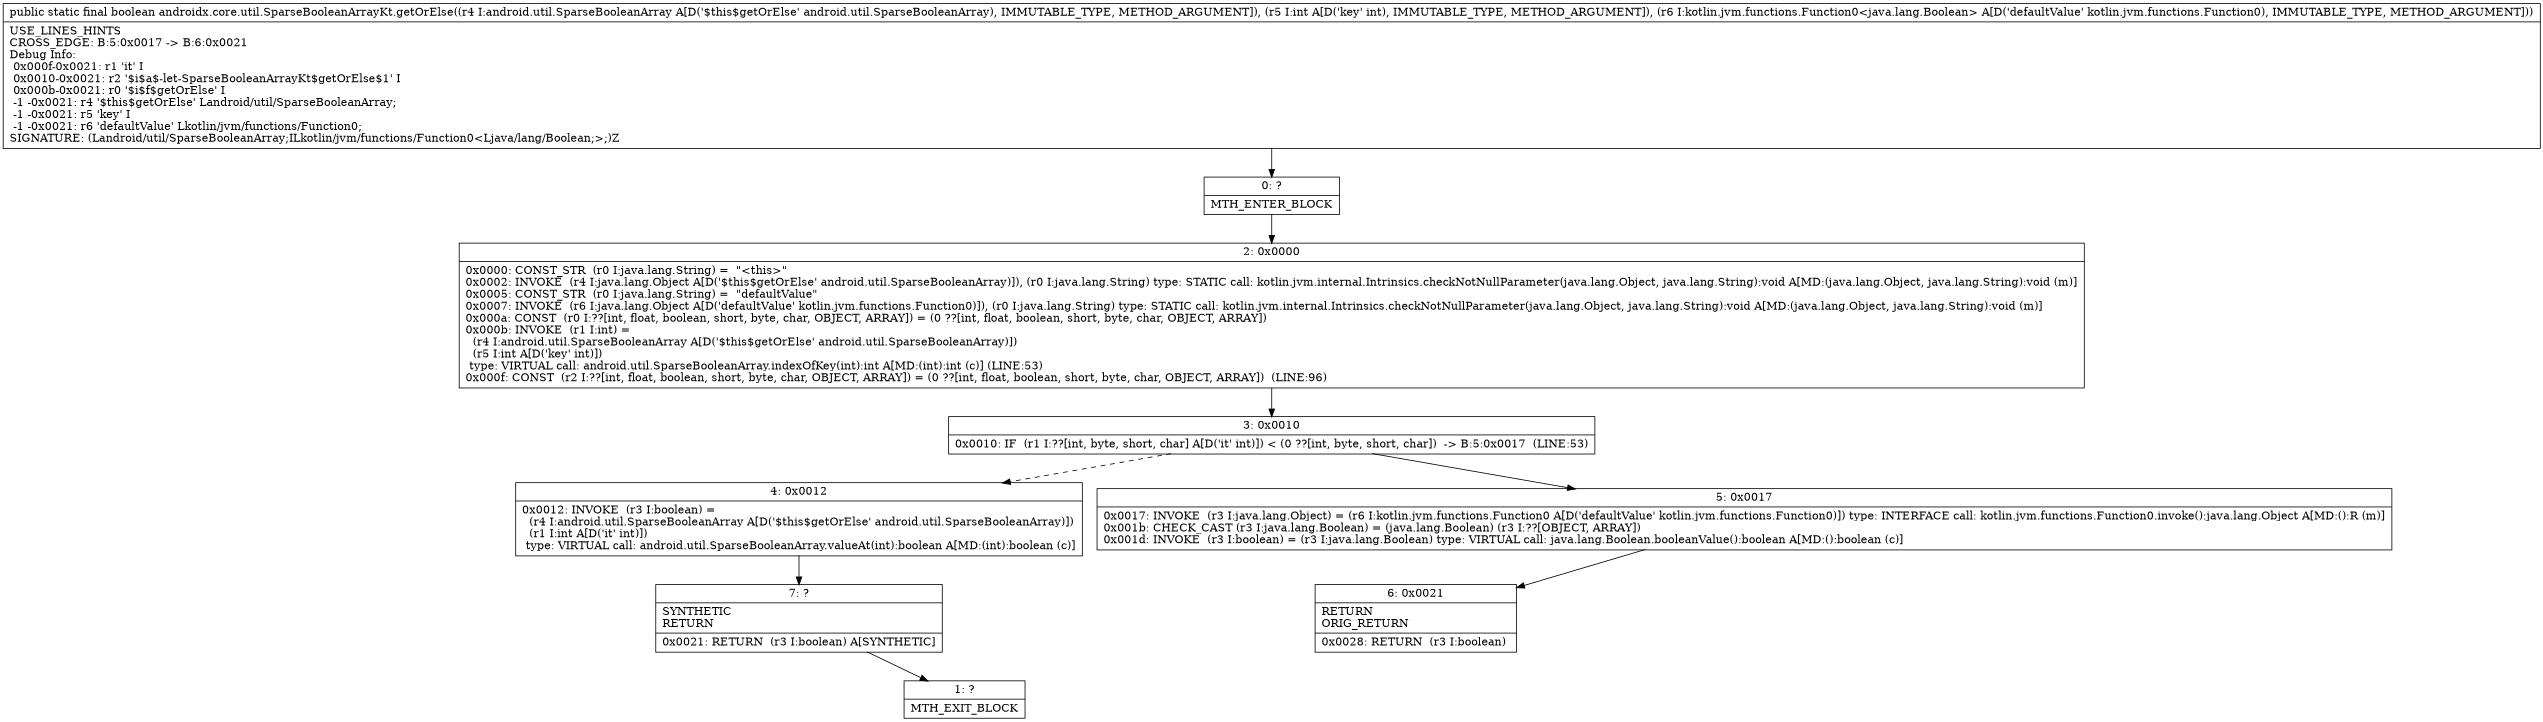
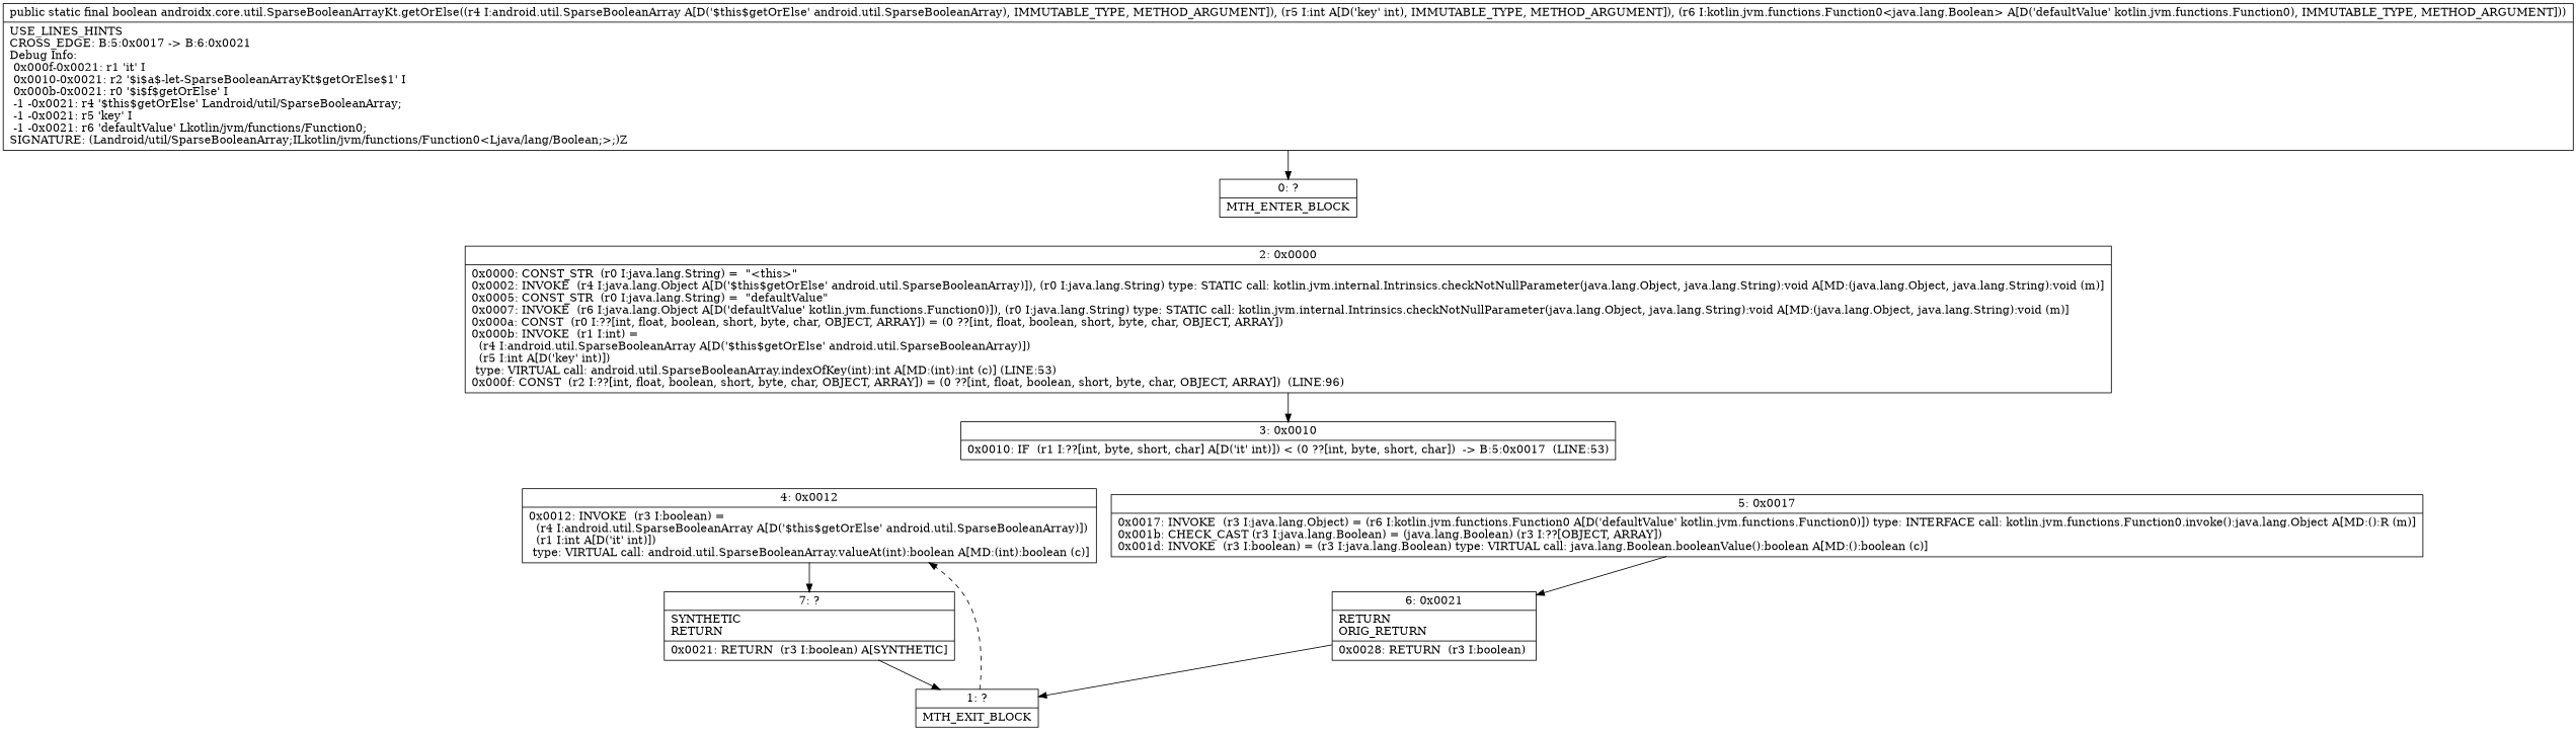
  digraph {
    node [shape=record]
    n1 [label="{0\:\ ?|MTH_ENTER_BLOCK\l}"]
    n2 [label="{2\:\ 0x0000|0x0000: CONST_STR  (r0 I:java.lang.String) =  \"\<this\>\" \l0x0002: INVOKE  (r4 I:java.lang.Object A[D('$this$getOrElse' android.util.SparseBooleanArray)]), (r0 I:java.lang.String) type: STATIC call: kotlin.jvm.internal.Intrinsics.checkNotNullParameter(java.lang.Object, java.lang.String):void A[MD:(java.lang.Object, java.lang.String):void (m)]\l0x0005: CONST_STR  (r0 I:java.lang.String) =  \"defaultValue\" \l0x0007: INVOKE  (r6 I:java.lang.Object A[D('defaultValue' kotlin.jvm.functions.Function0)]), (r0 I:java.lang.String) type: STATIC call: kotlin.jvm.internal.Intrinsics.checkNotNullParameter(java.lang.Object, java.lang.String):void A[MD:(java.lang.Object, java.lang.String):void (m)]\l0x000a: CONST  (r0 I:??[int, float, boolean, short, byte, char, OBJECT, ARRAY]) = (0 ??[int, float, boolean, short, byte, char, OBJECT, ARRAY]) \l0x000b: INVOKE  (r1 I:int) = \l  (r4 I:android.util.SparseBooleanArray A[D('$this$getOrElse' android.util.SparseBooleanArray)])\l  (r5 I:int A[D('key' int)])\l type: VIRTUAL call: android.util.SparseBooleanArray.indexOfKey(int):int A[MD:(int):int (c)] (LINE:53)\l0x000f: CONST  (r2 I:??[int, float, boolean, short, byte, char, OBJECT, ARRAY]) = (0 ??[int, float, boolean, short, byte, char, OBJECT, ARRAY])  (LINE:96)\l}"]
    n3 [label="{3\:\ 0x0010|0x0010: IF  (r1 I:??[int, byte, short, char] A[D('it' int)]) \< (0 ??[int, byte, short, char])  \-\> B:5:0x0017  (LINE:53)\l}"]
    n4 [label="{4\:\ 0x0012|0x0012: INVOKE  (r3 I:boolean) = \l  (r4 I:android.util.SparseBooleanArray A[D('$this$getOrElse' android.util.SparseBooleanArray)])\l  (r1 I:int A[D('it' int)])\l type: VIRTUAL call: android.util.SparseBooleanArray.valueAt(int):boolean A[MD:(int):boolean (c)]\l}"]
    n5 [label="{5\:\ 0x0017|0x0017: INVOKE  (r3 I:java.lang.Object) = (r6 I:kotlin.jvm.functions.Function0 A[D('defaultValue' kotlin.jvm.functions.Function0)]) type: INTERFACE call: kotlin.jvm.functions.Function0.invoke():java.lang.Object A[MD:():R (m)]\l0x001b: CHECK_CAST (r3 I:java.lang.Boolean) = (java.lang.Boolean) (r3 I:??[OBJECT, ARRAY]) \l0x001d: INVOKE  (r3 I:boolean) = (r3 I:java.lang.Boolean) type: VIRTUAL call: java.lang.Boolean.booleanValue():boolean A[MD:():boolean (c)]\l}"]
    n6 [label="{7\:\ ?|SYNTHETIC\lRETURN\l|0x0021: RETURN  (r3 I:boolean) A[SYNTHETIC]\l}"]
    n7 [label="{6\:\ 0x0021|RETURN\lORIG_RETURN\l|0x0028: RETURN  (r3 I:boolean) \l}"]
    n8 [label="{1\:\ ?|MTH_EXIT_BLOCK\l}"]
    n9 [label="{public static final boolean androidx.core.util.SparseBooleanArrayKt.getOrElse((r4 I:android.util.SparseBooleanArray A[D('$this$getOrElse' android.util.SparseBooleanArray), IMMUTABLE_TYPE, METHOD_ARGUMENT]), (r5 I:int A[D('key' int), IMMUTABLE_TYPE, METHOD_ARGUMENT]), (r6 I:kotlin.jvm.functions.Function0\<java.lang.Boolean\> A[D('defaultValue' kotlin.jvm.functions.Function0), IMMUTABLE_TYPE, METHOD_ARGUMENT]))  | USE_LINES_HINTS\lCROSS_EDGE: B:5:0x0017 \-\> B:6:0x0021\lDebug Info:\l  0x000f\-0x0021: r1 'it' I\l  0x0010\-0x0021: r2 '$i$a$\-let\-SparseBooleanArrayKt$getOrElse$1' I\l  0x000b\-0x0021: r0 '$i$f$getOrElse' I\l  \-1 \-0x0021: r4 '$this$getOrElse' Landroid\/util\/SparseBooleanArray;\l  \-1 \-0x0021: r5 'key' I\l  \-1 \-0x0021: r6 'defaultValue' Lkotlin\/jvm\/functions\/Function0;\lSIGNATURE: (Landroid\/util\/SparseBooleanArray;ILkotlin\/jvm\/functions\/Function0\<Ljava\/lang\/Boolean;\>;)Z\l}"]
-   n1 -> n2
    n2 -> n3
-   n3 -> n4 [style=dashed]
-   n3 -> n5
+   n8 -> n4 [style=dashed]
    n4 -> n6
    n5 -> n7
    n6 -> n8
+   n7 -> n8
    n9 -> n1
  }
